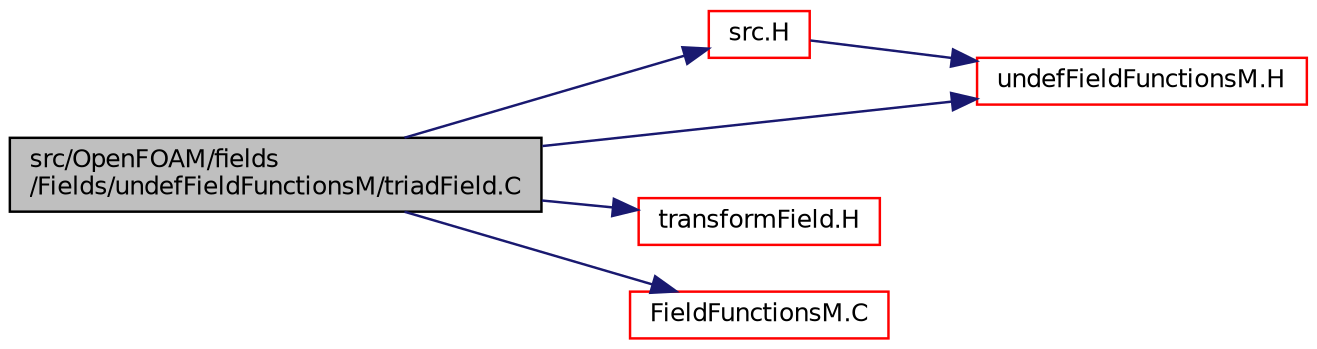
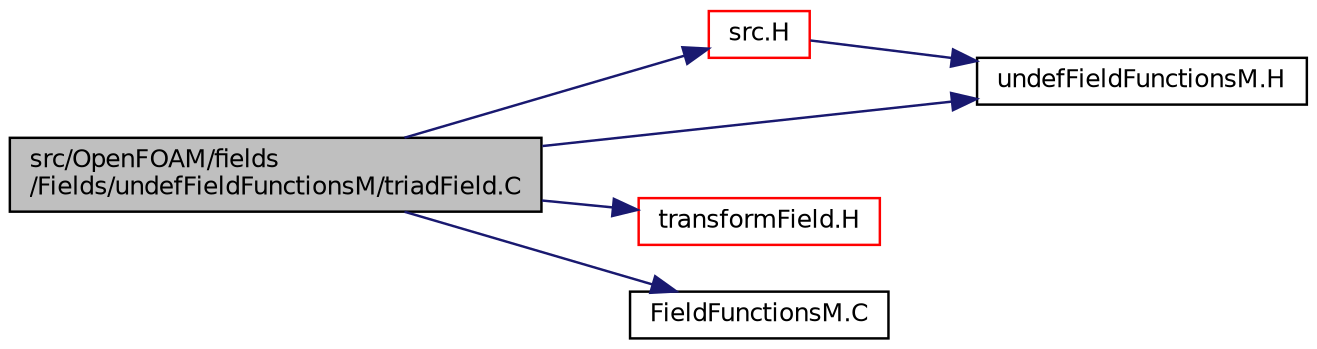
  digraph {
    rankdir=LR
    node [color=red fontname=Helvetica fontsize=10 shape=record]
    edge [color=midnightblue fontname=Helvetica fontsize=10 labelfontname=Helvetica labelfontsize=10 style=solid]
    n1 [color=black fillcolor=grey75 fontcolor=black height=0.2 label="src/OpenFOAM/fields\l/Fields/undefFieldFunctionsM/triadField.C" style=filled width=0.4]
    n2 [height=0.2 label="src.H" width=0.4]
-   n3 [height=0.2 label="undefFieldFunctionsM.H" width=0.4]
+   n3 [color=black height=0.2 label="undefFieldFunctionsM.H" width=0.4]
    n4 [height=0.2 label="transformField.H" width=0.4]
-   n5 [height=0.2 label="FieldFunctionsM.C" width=0.4]
+   n5 [color=black height=0.2 label="FieldFunctionsM.C" width=0.4]
    n1 -> n2
    n1 -> n3
    n1 -> n4
    n1 -> n5
    n2 -> n3
  }
